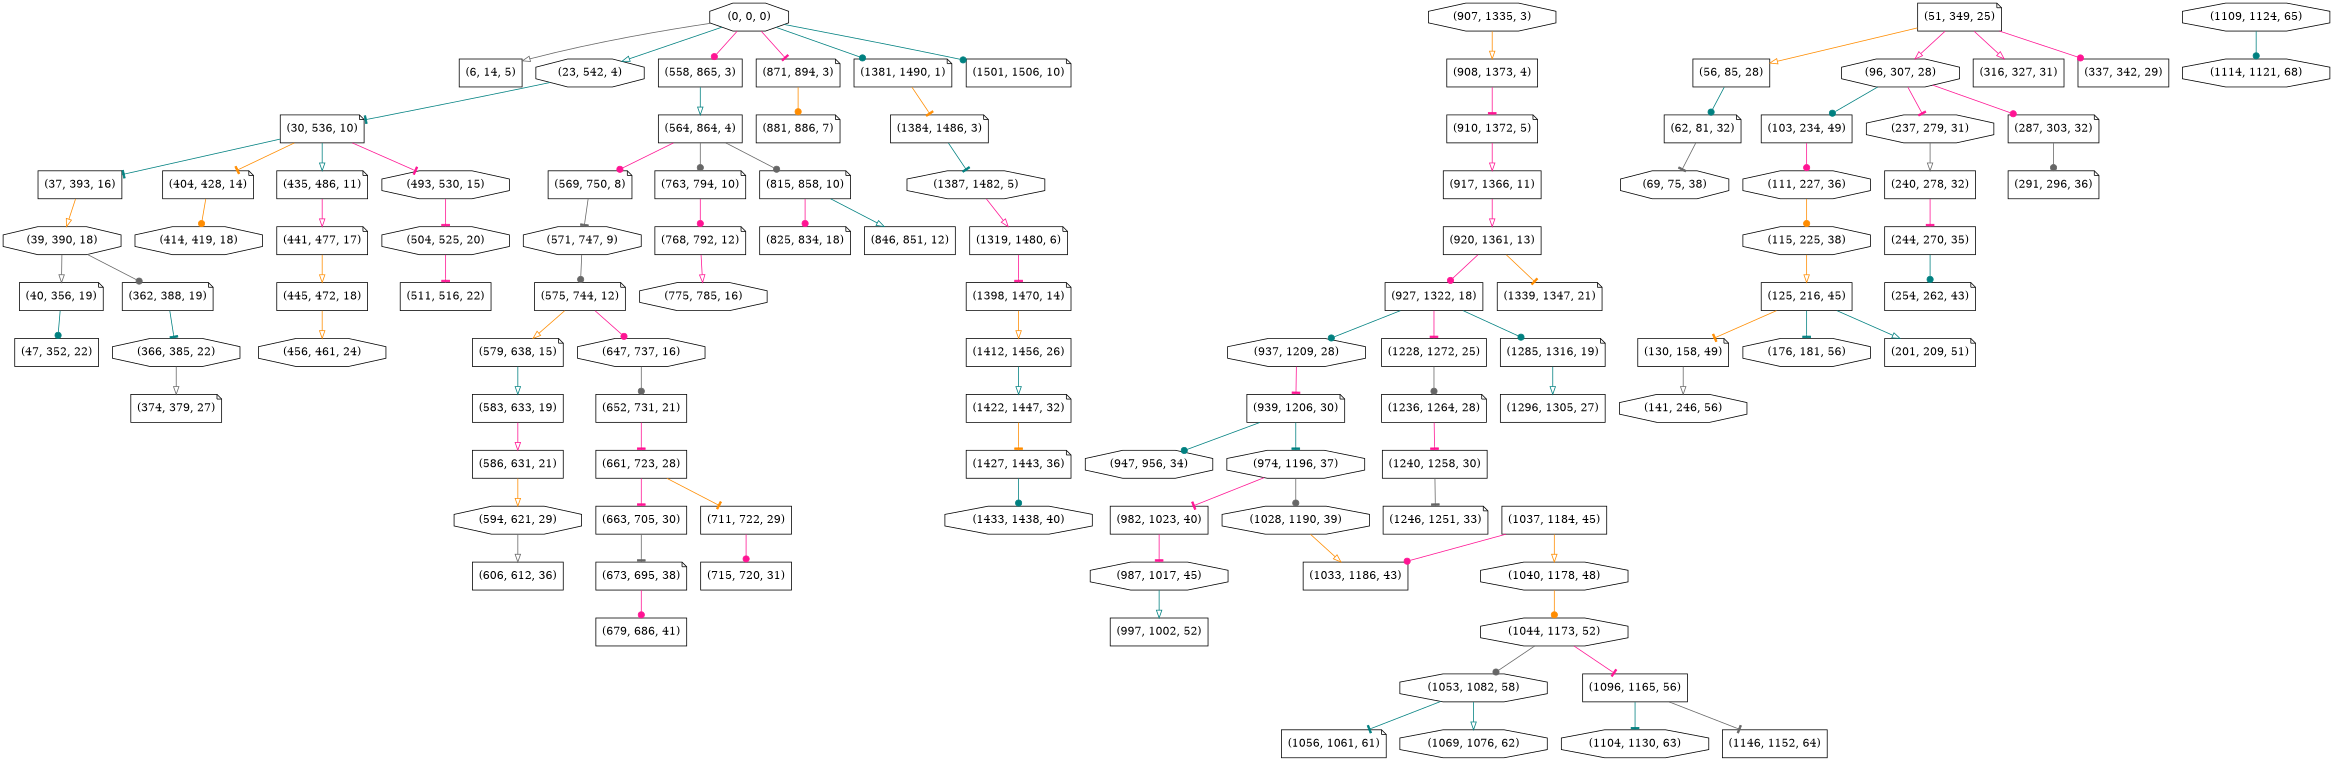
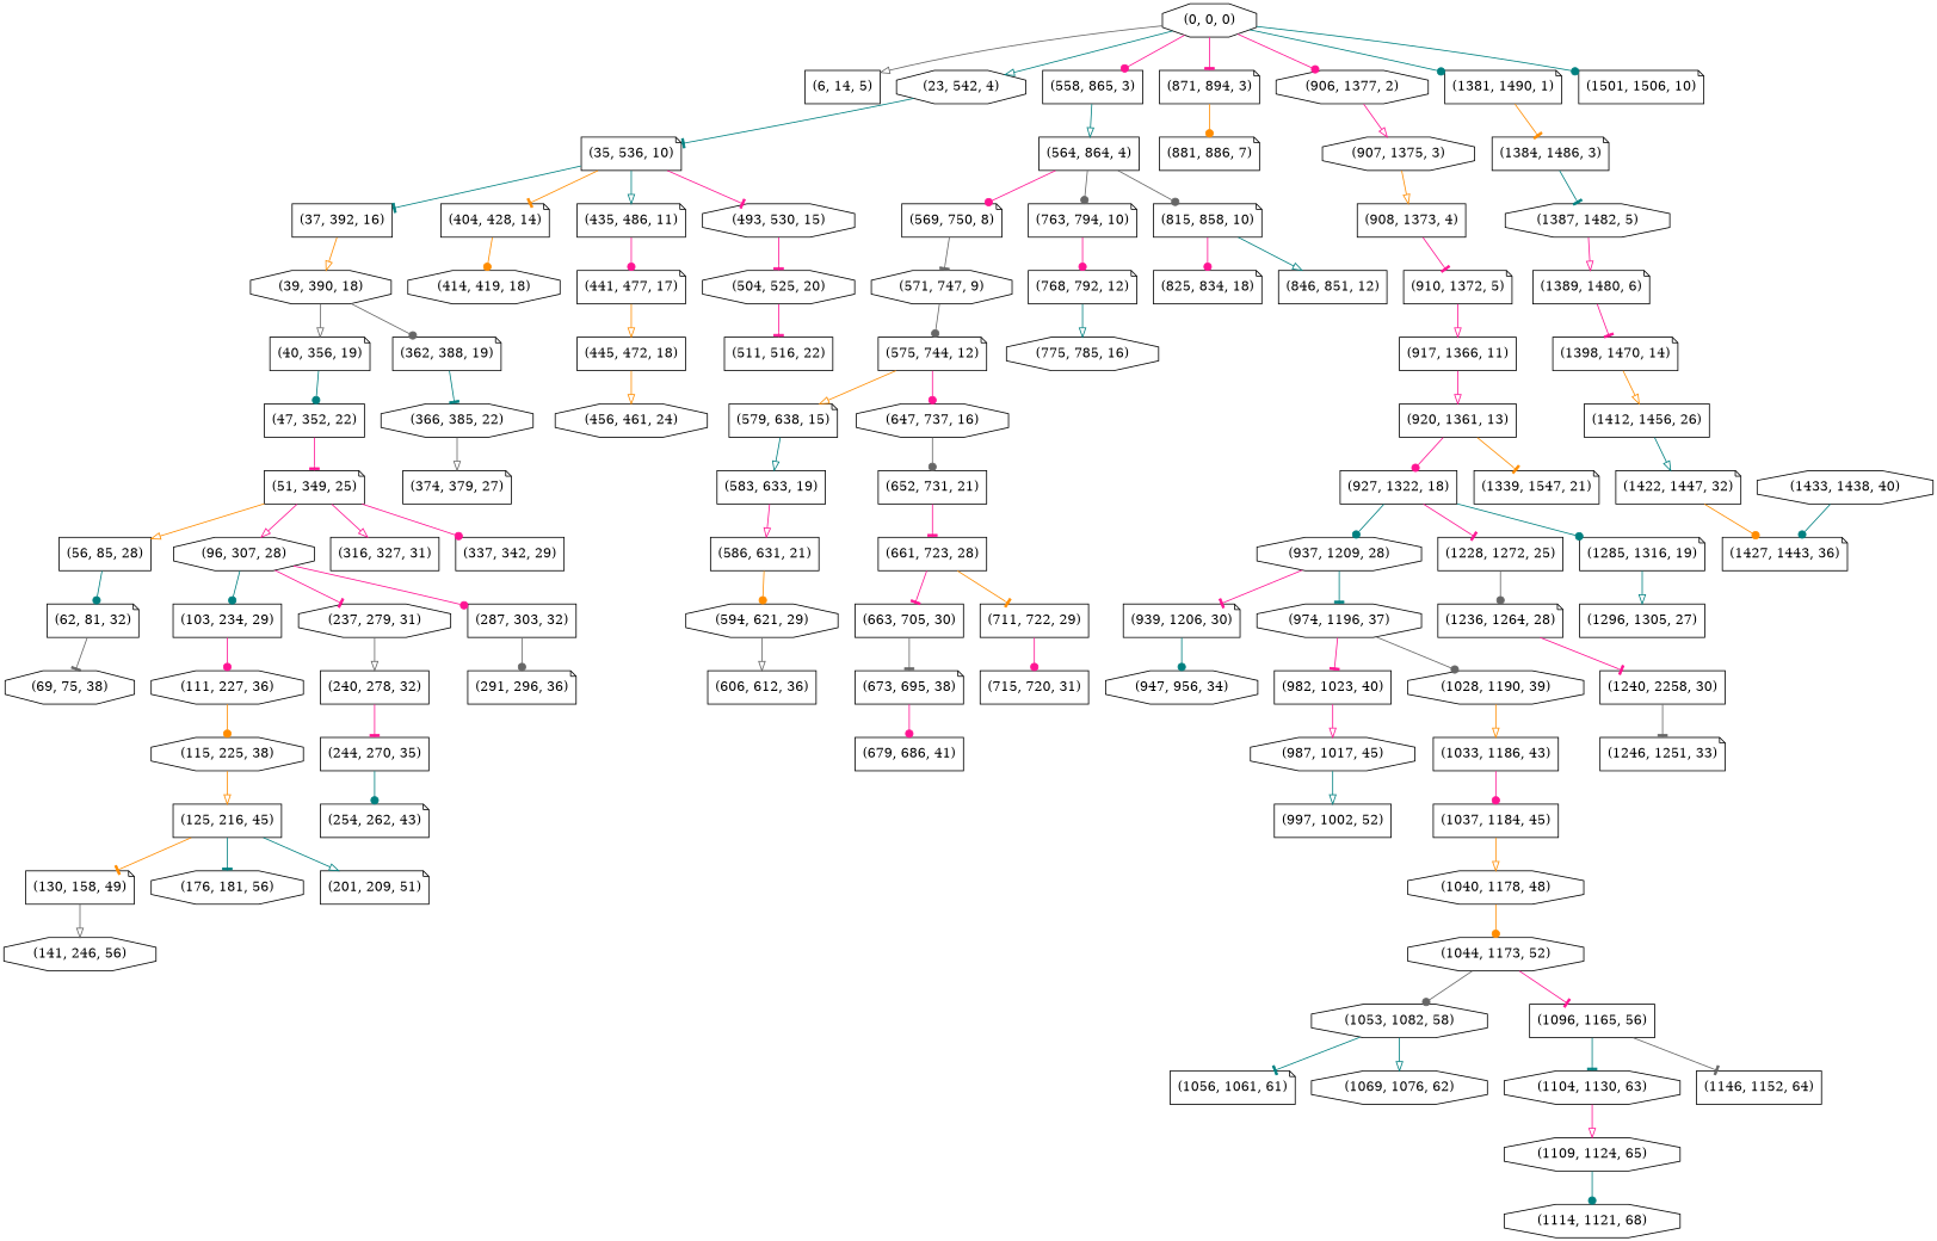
  digraph {
    node [shape=box]
    edge [arrowhead=dot color=deeppink]
    "(0, 0, 0)" [shape=octagon]
    "(6, 14, 5)"
    "(23, 542, 4)" [shape=octagon]
    "(558, 865, 3)"
    "(871, 894, 3)" [shape=note]
+   "(906, 1377, 2)" [shape=octagon]
    "(1381, 1490, 1)" [shape=note]
    "(1501, 1506, 10)" [shape=note]
-   "(30, 536, 10)" [shape=note]
+   "(30, 536, 10)" [shape=note label="(35, 536, 10)"]
    "(564, 864, 4)"
    "(881, 886, 7)" [shape=note]
-   "(907, 1375, 3)" [shape=octagon label="(907, 1335, 3)"]
+   "(907, 1375, 3)" [shape=octagon]
    "(1384, 1486, 3)" [shape=note]
-   "(37, 393, 16)"
+   "(37, 393, 16)" [label="(37, 392, 16)"]
    "(404, 428, 14)" [shape=note]
    "(435, 486, 11)" [shape=note]
    "(493, 530, 15)" [shape=octagon]
    "(39, 390, 18)" [shape=octagon]
    "(414, 419, 18)" [shape=octagon]
    "(441, 477, 17)" [shape=note]
    "(504, 525, 20)" [shape=octagon]
    "(40, 356, 19)" [shape=note]
    "(362, 388, 19)" [shape=note]
    "(47, 352, 22)"
    "(366, 385, 22)" [shape=octagon]
    "(51, 349, 25)" [shape=note]
    "(56, 85, 28)"
    "(96, 307, 28)" [shape=octagon]
    "(316, 327, 31)"
    "(337, 342, 29)"
    "(62, 81, 32)" [shape=note]
-   "(103, 234, 29)" [label="(103, 234, 49)"]
+   "(103, 234, 29)"
    "(237, 279, 31)" [shape=octagon]
-   "(287, 303, 32)" [shape=note]
+   "(287, 303, 32)"
    "(69, 75, 38)" [shape=octagon]
    "(111, 227, 36)" [shape=octagon]
    "(240, 278, 32)"
    "(291, 296, 36)" [shape=note]
    "(115, 225, 38)" [shape=octagon]
    "(125, 216, 45)"
    "(130, 158, 49)" [shape=note]
    "(176, 181, 56)" [shape=octagon]
    "(201, 209, 51)" [shape=note]
    n44 [label="(141, 246, 56)" shape=octagon]
    "(244, 270, 35)"
    "(254, 262, 43)" [shape=note]
    "(374, 379, 27)" [shape=note]
    "(445, 472, 18)"
    "(456, 461, 24)" [shape=octagon]
    "(511, 516, 22)"
    "(569, 750, 8)" [shape=note]
    "(763, 794, 10)" [shape=note]
    "(815, 858, 10)" [shape=note]
    "(571, 747, 9)" [shape=octagon]
    "(768, 792, 12)" [shape=note]
    "(825, 834, 18)" [shape=note]
    "(846, 851, 12)"
    "(575, 744, 12)" [shape=note]
    "(579, 638, 15)" [shape=note]
    "(647, 737, 16)" [shape=octagon]
    "(583, 633, 19)"
    "(652, 731, 21)"
    "(586, 631, 21)"
    "(594, 621, 29)" [shape=octagon]
    "(606, 612, 36)"
    "(661, 723, 28)"
    "(663, 705, 30)"
    "(711, 722, 29)"
    "(673, 695, 38)" [shape=note]
    "(715, 720, 31)"
    "(679, 686, 41)"
    "(775, 785, 16)" [shape=octagon]
    "(908, 1373, 4)"
    "(910, 1372, 5)" [shape=note]
    "(917, 1366, 11)"
    "(920, 1361, 13)"
    "(927, 1322, 18)"
-   "(1339, 1347, 21)" [shape=note]
+   "(1339, 1347, 21)" [shape=note label="(1339, 1547, 21)"]
    "(937, 1209, 28)" [shape=octagon]
    "(1228, 1272, 25)"
    "(1285, 1316, 19)" [shape=note]
    "(939, 1206, 30)" [shape=note]
    "(1236, 1264, 28)" [shape=note]
    "(1296, 1305, 27)"
    "(947, 956, 34)" [shape=octagon]
    "(974, 1196, 37)" [shape=octagon]
    "(982, 1023, 40)"
    "(1028, 1190, 39)" [shape=octagon]
    "(987, 1017, 45)" [shape=octagon]
    "(1033, 1186, 43)"
    "(997, 1002, 52)"
    "(1037, 1184, 45)"
    "(1040, 1178, 48)" [shape=octagon]
    "(1044, 1173, 52)" [shape=octagon]
    "(1053, 1082, 58)" [shape=octagon]
    "(1096, 1165, 56)"
    "(1056, 1061, 61)" [shape=note]
    "(1069, 1076, 62)" [shape=octagon]
    "(1104, 1130, 63)" [shape=octagon]
    "(1146, 1152, 64)"
    "(1109, 1124, 65)" [shape=octagon]
    "(1114, 1121, 68)" [shape=octagon]
-   "(1240, 1258, 30)"
+   "(1240, 1258, 30)" [label="(1240, 2258, 30)"]
    "(1246, 1251, 33)" [shape=note]
    "(1387, 1482, 5)" [shape=octagon]
-   "(1389, 1480, 6)" [shape=note label="(1319, 1480, 6)"]
+   "(1389, 1480, 6)" [shape=note]
    "(1398, 1470, 14)" [shape=note]
    "(1412, 1456, 26)"
    "(1422, 1447, 32)" [shape=note]
    "(1427, 1443, 36)" [shape=note]
    "(1433, 1438, 40)" [shape=octagon]
    "(0, 0, 0)" -> "(6, 14, 5)" [arrowhead=onormal color=gray40]
    "(0, 0, 0)" -> "(23, 542, 4)" [arrowhead=onormal color=teal]
    "(0, 0, 0)" -> "(558, 865, 3)"
    "(0, 0, 0)" -> "(871, 894, 3)" [arrowhead=tee]
+   "(0, 0, 0)" -> "(906, 1377, 2)"
    "(0, 0, 0)" -> "(1381, 1490, 1)" [color=teal]
    "(0, 0, 0)" -> "(1501, 1506, 10)" [color=teal]
    "(23, 542, 4)" -> "(30, 536, 10)" [arrowhead=tee color=teal]
    "(558, 865, 3)" -> "(564, 864, 4)" [arrowhead=onormal color=teal]
    "(871, 894, 3)" -> "(881, 886, 7)" [color=darkorange]
+   "(906, 1377, 2)" -> "(907, 1375, 3)" [arrowhead=onormal]
    "(1381, 1490, 1)" -> "(1384, 1486, 3)" [arrowhead=tee color=darkorange]
    "(30, 536, 10)" -> "(37, 393, 16)" [arrowhead=tee color=teal]
    "(30, 536, 10)" -> "(404, 428, 14)" [arrowhead=tee color=darkorange]
    "(30, 536, 10)" -> "(435, 486, 11)" [arrowhead=onormal color=teal]
    "(30, 536, 10)" -> "(493, 530, 15)" [arrowhead=tee]
    "(564, 864, 4)" -> "(569, 750, 8)"
    "(564, 864, 4)" -> "(763, 794, 10)" [color=gray40]
    "(564, 864, 4)" -> "(815, 858, 10)" [color=gray40]
    "(907, 1375, 3)" -> "(908, 1373, 4)" [arrowhead=onormal color=darkorange]
    "(1384, 1486, 3)" -> "(1387, 1482, 5)" [arrowhead=tee color=teal]
    "(37, 393, 16)" -> "(39, 390, 18)" [arrowhead=onormal color=darkorange]
    "(404, 428, 14)" -> "(414, 419, 18)" [color=darkorange]
-   "(435, 486, 11)" -> "(441, 477, 17)" [arrowhead=onormal]
+   "(435, 486, 11)" -> "(441, 477, 17)"
    "(493, 530, 15)" -> "(504, 525, 20)" [arrowhead=tee]
    "(39, 390, 18)" -> "(40, 356, 19)" [arrowhead=onormal color=gray40]
    "(39, 390, 18)" -> "(362, 388, 19)" [color=gray40]
    "(441, 477, 17)" -> "(445, 472, 18)" [arrowhead=onormal color=darkorange]
    "(504, 525, 20)" -> "(511, 516, 22)" [arrowhead=tee]
    "(40, 356, 19)" -> "(47, 352, 22)" [color=teal]
    "(362, 388, 19)" -> "(366, 385, 22)" [arrowhead=tee color=teal]
+   "(47, 352, 22)" -> "(51, 349, 25)" [arrowhead=tee]
    "(366, 385, 22)" -> "(374, 379, 27)" [arrowhead=onormal color=gray40]
    "(51, 349, 25)" -> "(56, 85, 28)" [arrowhead=onormal color=darkorange]
    "(51, 349, 25)" -> "(96, 307, 28)" [arrowhead=onormal]
    "(51, 349, 25)" -> "(316, 327, 31)" [arrowhead=onormal]
    "(51, 349, 25)" -> "(337, 342, 29)"
    "(56, 85, 28)" -> "(62, 81, 32)" [color=teal]
    "(96, 307, 28)" -> "(103, 234, 29)" [color=teal]
    "(96, 307, 28)" -> "(237, 279, 31)" [arrowhead=tee]
    "(96, 307, 28)" -> "(287, 303, 32)"
    "(62, 81, 32)" -> "(69, 75, 38)" [arrowhead=tee color=gray40]
    "(103, 234, 29)" -> "(111, 227, 36)"
    "(237, 279, 31)" -> "(240, 278, 32)" [arrowhead=onormal color=gray40]
    "(287, 303, 32)" -> "(291, 296, 36)" [color=gray40]
    "(111, 227, 36)" -> "(115, 225, 38)" [color=darkorange]
    "(240, 278, 32)" -> "(244, 270, 35)" [arrowhead=tee]
    "(115, 225, 38)" -> "(125, 216, 45)" [arrowhead=onormal color=darkorange]
    "(125, 216, 45)" -> "(130, 158, 49)" [arrowhead=tee color=darkorange]
    "(125, 216, 45)" -> "(176, 181, 56)" [arrowhead=tee color=teal]
    "(125, 216, 45)" -> "(201, 209, 51)" [arrowhead=onormal color=teal]
    "(130, 158, 49)" -> n44 [arrowhead=onormal color=gray40]
    "(244, 270, 35)" -> "(254, 262, 43)" [color=teal]
    "(445, 472, 18)" -> "(456, 461, 24)" [arrowhead=onormal color=darkorange]
    "(569, 750, 8)" -> "(571, 747, 9)" [arrowhead=tee color=gray40]
    "(763, 794, 10)" -> "(768, 792, 12)"
    "(815, 858, 10)" -> "(825, 834, 18)"
    "(815, 858, 10)" -> "(846, 851, 12)" [arrowhead=onormal color=teal]
    "(571, 747, 9)" -> "(575, 744, 12)" [color=gray40]
-   "(768, 792, 12)" -> "(775, 785, 16)" [arrowhead=onormal]
+   "(768, 792, 12)" -> "(775, 785, 16)" [arrowhead=onormal color=teal]
    "(575, 744, 12)" -> "(579, 638, 15)" [arrowhead=onormal color=darkorange]
    "(575, 744, 12)" -> "(647, 737, 16)"
    "(579, 638, 15)" -> "(583, 633, 19)" [arrowhead=onormal color=teal]
    "(647, 737, 16)" -> "(652, 731, 21)" [color=gray40]
    "(583, 633, 19)" -> "(586, 631, 21)" [arrowhead=onormal]
    "(652, 731, 21)" -> "(661, 723, 28)" [arrowhead=tee]
-   "(586, 631, 21)" -> "(594, 621, 29)" [arrowhead=onormal color=darkorange]
+   "(586, 631, 21)" -> "(594, 621, 29)" [color=darkorange]
    "(594, 621, 29)" -> "(606, 612, 36)" [arrowhead=onormal color=gray40]
    "(661, 723, 28)" -> "(663, 705, 30)" [arrowhead=tee]
    "(661, 723, 28)" -> "(711, 722, 29)" [arrowhead=tee color=darkorange]
    "(663, 705, 30)" -> "(673, 695, 38)" [arrowhead=tee color=gray40]
    "(711, 722, 29)" -> "(715, 720, 31)"
    "(673, 695, 38)" -> "(679, 686, 41)"
    "(908, 1373, 4)" -> "(910, 1372, 5)" [arrowhead=tee]
    "(910, 1372, 5)" -> "(917, 1366, 11)" [arrowhead=onormal]
    "(917, 1366, 11)" -> "(920, 1361, 13)" [arrowhead=onormal]
    "(920, 1361, 13)" -> "(927, 1322, 18)"
    "(920, 1361, 13)" -> "(1339, 1347, 21)" [arrowhead=tee color=darkorange]
    "(927, 1322, 18)" -> "(937, 1209, 28)" [color=teal]
    "(927, 1322, 18)" -> "(1228, 1272, 25)" [arrowhead=tee]
    "(927, 1322, 18)" -> "(1285, 1316, 19)" [color=teal]
    "(937, 1209, 28)" -> "(939, 1206, 30)" [arrowhead=tee]
    "(1228, 1272, 25)" -> "(1236, 1264, 28)" [color=gray40]
    "(1285, 1316, 19)" -> "(1296, 1305, 27)" [arrowhead=onormal color=teal]
    "(939, 1206, 30)" -> "(947, 956, 34)" [color=teal]
-   "(939, 1206, 30)" -> "(974, 1196, 37)" [arrowhead=tee color=teal]
+   "(937, 1209, 28)" -> "(974, 1196, 37)" [arrowhead=tee color=teal]
    "(1236, 1264, 28)" -> "(1240, 1258, 30)" [arrowhead=tee]
    "(974, 1196, 37)" -> "(982, 1023, 40)" [arrowhead=tee]
    "(974, 1196, 37)" -> "(1028, 1190, 39)" [color=gray40]
-   "(982, 1023, 40)" -> "(987, 1017, 45)" [arrowhead=tee]
+   "(982, 1023, 40)" -> "(987, 1017, 45)" [arrowhead=onormal]
    "(1028, 1190, 39)" -> "(1033, 1186, 43)" [arrowhead=onormal color=darkorange]
    "(987, 1017, 45)" -> "(997, 1002, 52)" [arrowhead=onormal color=teal]
-   "(1037, 1184, 45)" -> "(1033, 1186, 43)"
+   "(1033, 1186, 43)" -> "(1037, 1184, 45)"
    "(1037, 1184, 45)" -> "(1040, 1178, 48)" [arrowhead=onormal color=darkorange]
    "(1040, 1178, 48)" -> "(1044, 1173, 52)" [color=darkorange]
    "(1044, 1173, 52)" -> "(1053, 1082, 58)" [color=gray40]
    "(1044, 1173, 52)" -> "(1096, 1165, 56)" [arrowhead=tee]
    "(1053, 1082, 58)" -> "(1056, 1061, 61)" [arrowhead=tee color=teal]
    "(1053, 1082, 58)" -> "(1069, 1076, 62)" [arrowhead=onormal color=teal]
    "(1096, 1165, 56)" -> "(1104, 1130, 63)" [arrowhead=tee color=teal]
    "(1096, 1165, 56)" -> "(1146, 1152, 64)" [arrowhead=tee color=gray40]
+   "(1104, 1130, 63)" -> "(1109, 1124, 65)" [arrowhead=onormal]
    "(1109, 1124, 65)" -> "(1114, 1121, 68)" [color=teal]
    "(1240, 1258, 30)" -> "(1246, 1251, 33)" [arrowhead=tee color=gray40]
    "(1387, 1482, 5)" -> "(1389, 1480, 6)" [arrowhead=onormal]
    "(1389, 1480, 6)" -> "(1398, 1470, 14)" [arrowhead=tee]
    "(1398, 1470, 14)" -> "(1412, 1456, 26)" [arrowhead=onormal color=darkorange]
    "(1412, 1456, 26)" -> "(1422, 1447, 32)" [arrowhead=onormal color=teal]
-   "(1422, 1447, 32)" -> "(1427, 1443, 36)" [arrowhead=tee color=darkorange]
-   "(1427, 1443, 36)" -> "(1433, 1438, 40)" [color=teal]
+   "(1422, 1447, 32)" -> "(1427, 1443, 36)" [color=darkorange]
+   "(1433, 1438, 40)" -> "(1427, 1443, 36)" [color=teal]
  }
